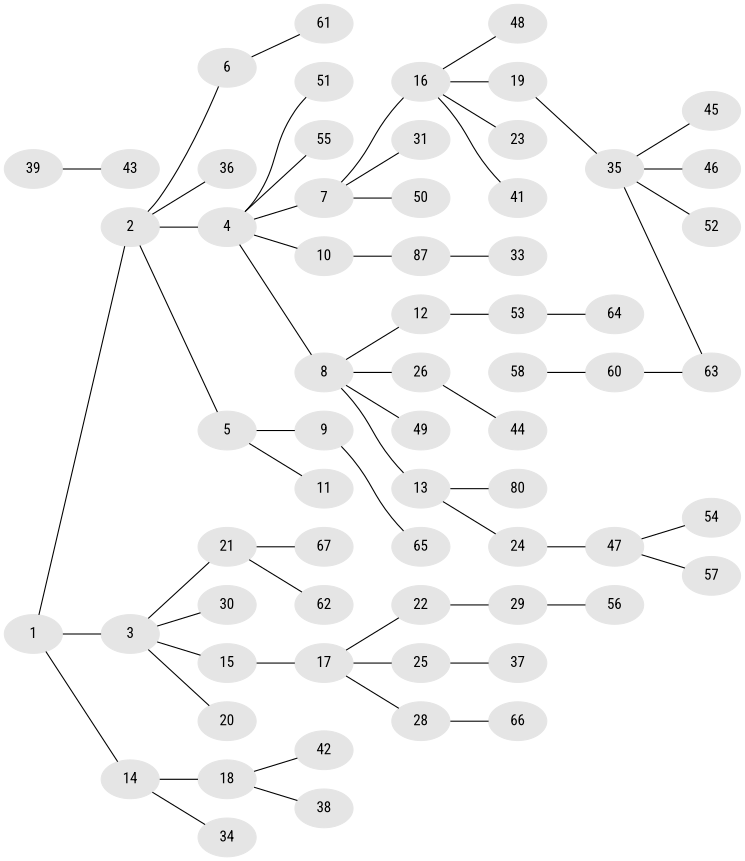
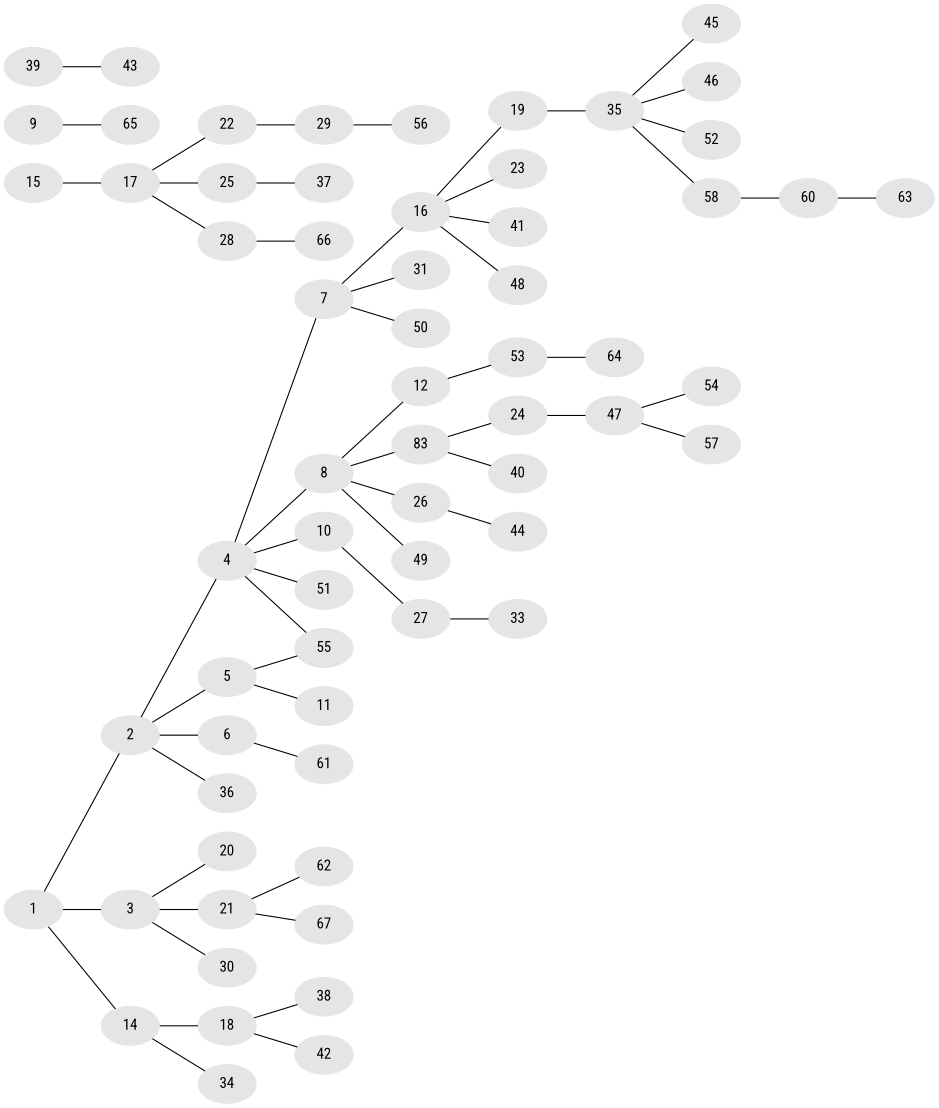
  graph {
    fontname="Roboto Condensed"
    rankdir=LR
    node [color=gray90 fontname="Roboto Condensed" style=filled]
    edge [fontname="Roboto Condensed"]
    1
    2
    3
    14
    4
    5
    6
    36
    15
    20
    21
    30
    18
    34
    7
    8
    10
    51
    55
    9
    11
    61
    17
    62
    67
    16
    31
    50
    12
-   13
+   13 [label=83]
    26
    49
-   27 [label=87]
+   27
    65
    19
    23
    41
    48
    53
    24
-   40 [label=80]
+   40
    44
    33
    64
    47
    38
    42
    22
    25
    28
    35
    29
    37
    66
    45
    46
    52
    58
    56
    54
    57
    39
    43
    60
    63
    1 -- 2
    1 -- 3
    1 -- 14
    2 -- 4
    2 -- 5
    2 -- 6
    2 -- 36
-   3 -- 15
    3 -- 20
    3 -- 21
    3 -- 30
    14 -- 18
    14 -- 34
    4 -- 7
    4 -- 8
    4 -- 10
    4 -- 51
    4 -- 55
-   5 -- 9
+   5 -- 55
    5 -- 11
    6 -- 61
    15 -- 17
    21 -- 62
    21 -- 67
    18 -- 38
    18 -- 42
    7 -- 16
    7 -- 31
    7 -- 50
    8 -- 12
    8 -- 13
    8 -- 26
    8 -- 49
    10 -- 27
    9 -- 65
    17 -- 22
    17 -- 25
    17 -- 28
    16 -- 19
    16 -- 23
    16 -- 41
    16 -- 48
    12 -- 53
    13 -- 24
    13 -- 40
    26 -- 44
    27 -- 33
    19 -- 35
    53 -- 64
    24 -- 47
    47 -- 54
    47 -- 57
    22 -- 29
    25 -- 37
    28 -- 66
    35 -- 45
    35 -- 46
    35 -- 52
-   35 -- 63
+   35 -- 58
    29 -- 56
    58 -- 60
    39 -- 43
    60 -- 63
  }
